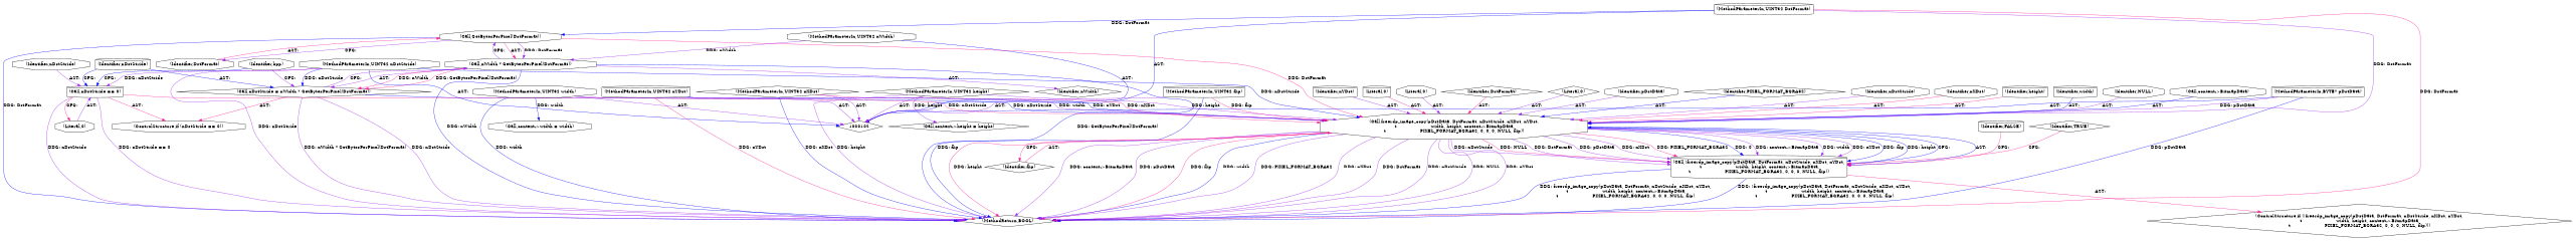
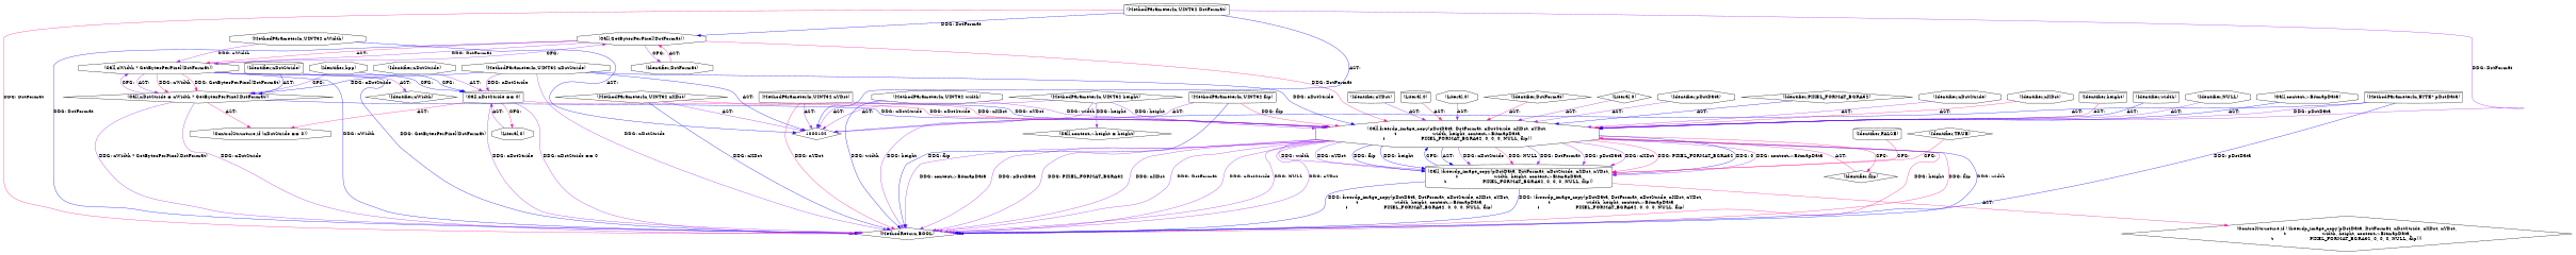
  digraph {
    node [shape=octagon]
    edge [color=purple]
    n1 [label="(Call,freerdp_image_copy(pDstData, DstFormat, nDstStride, nXDst, nYDst,\n \t                        width, height, context->BitmapData,\n\t                        PIXEL_FORMAT_BGRA32, 0, 0, 0, NULL, flip))"]
    n2 [label="(Call,!freerdp_image_copy(pDstData, DstFormat, nDstStride, nXDst, nYDst,\n \t                        width, height, context->BitmapData,\n\t                        PIXEL_FORMAT_BGRA32, 0, 0, 0, NULL, flip))" shape=cylinder]
    n3 [label="(MethodReturn,BOOL)" shape=diamond]
    n4 [label="(Identifier,flip)" shape=diamond]
    n5 [label="(ControlStructure,if (!freerdp_image_copy(pDstData, DstFormat, nDstStride, nXDst, nYDst,\n \t                        width, height, context->BitmapData,\n\t                        PIXEL_FORMAT_BGRA32, 0, 0, 0, NULL, flip)))" shape=diamond]
    n6 [label="(MethodParameterIn,BYTE* pDstData)" shape=cylinder]
    1000102 [shape=diamond]
    n8 [label="(Call,GetBytesPerPixel(DstFormat))"]
    n9 [label="(Call,nWidth * GetBytesPerPixel(DstFormat))"]
    n10 [label="(Identifier,DstFormat)"]
    n11 [label="(Call,nDstStride = nWidth * GetBytesPerPixel(DstFormat))" shape=diamond]
    n12 [label="(Identifier,nWidth)" shape=diamond]
    n13 [label="(MethodParameterIn,UINT32 DstFormat)" shape=cylinder]
    n14 [label="(Call,nDstStride == 0)" shape=cylinder]
    n15 [label="(Literal,0)"]
    n16 [label="(ControlStructure,if (nDstStride == 0))"]
    n17 [label="(MethodParameterIn,UINT32 nDstStride)"]
    n18 [label="(MethodParameterIn,UINT32 nWidth)"]
    n19 [label="(MethodParameterIn,UINT32 nXDst)" shape=diamond]
    n20 [label="(MethodParameterIn,UINT32 nYDst)" shape=cylinder]
    n21 [label="(MethodParameterIn,UINT32 width)"]
-   n22 [label="(Call,context->width = width)"]
    n23 [label="(MethodParameterIn,UINT32 height)" shape=diamond]
    n24 [label="(Call,context->height = height)" shape=diamond]
    n25 [label="(MethodParameterIn,UINT32 flip)" shape=cylinder]
    n26 [label="(Identifier,nYDst)" shape=cylinder]
    n27 [label="(Literal,0)" shape=cylinder]
    n28 [label="(Literal,0)"]
    n29 [label="(Identifier,DstFormat)" shape=diamond]
    n30 [label="(Literal,0)" shape=diamond]
    n31 [label="(Identifier,pDstData)"]
    n32 [label="(Identifier,PIXEL_FORMAT_BGRA32)" shape=diamond]
    n33 [label="(Identifier,nDstStride)"]
    n34 [label="(Identifier,FALSE)" shape=cylinder]
    n35 [label="(Identifier,TRUE)" shape=diamond]
    n36 [label="(Identifier,nXDst)"]
    n37 [label="(Identifier,bpp)"]
    n38 [label="(Identifier,nDstStride)" shape=cylinder]
    n39 [label="(Identifier,height)" shape=cylinder]
    n40 [label="(Identifier,width)" shape=cylinder]
    n41 [label="(Identifier,NULL)"]
    n42 [label="(Call,context->BitmapData)"]
    n43 [label="(Identifier,nDstStride)"]
    n1 -> n2 [color=blue label="AST: "]
    n1 -> n2 [label="DDG: nDstStride"]
    n1 -> n2 [color=deeppink label="DDG: NULL"]
    n1 -> n2 [label="DDG: DstFormat"]
    n1 -> n2 [label="DDG: pDstData"]
    n1 -> n2 [label="DDG: nXDst"]
    n1 -> n2 [color=deeppink label="DDG: PIXEL_FORMAT_BGRA32"]
    n1 -> n2 [color=blue label="DDG: 0"]
    n1 -> n2 [label="DDG: context->BitmapData"]
    n1 -> n2 [label="DDG: width"]
    n1 -> n2 [label="DDG: nYDst"]
    n1 -> n2 [color=blue label="DDG: flip"]
    n1 -> n2 [color=blue label="DDG: height"]
    n1 -> n3 [color=deeppink label="DDG: height"]
    n1 -> n3 [color=deeppink label="DDG: flip"]
    n1 -> n3 [color=blue label="DDG: width"]
    n1 -> n3 [label="DDG: context->BitmapData"]
    n1 -> n3 [label="DDG: pDstData"]
    n1 -> n3 [label="DDG: PIXEL_FORMAT_BGRA32"]
    n1 -> n3 [label="DDG: nXDst"]
    n1 -> n3 [label="DDG: DstFormat"]
    n1 -> n3 [label="DDG: nDstStride"]
    n1 -> n3 [label="DDG: NULL"]
    n1 -> n3 [label="DDG: nYDst"]
    n1 -> n4 [color=deeppink label="CFG: "]
    n2 -> n1 [color=blue label="CFG: "]
    n2 -> n3 [color=blue label="DDG: !freerdp_image_copy(pDstData, DstFormat, nDstStride, nXDst, nYDst,\n \t                        width, height, context->BitmapData,\n\t                        PIXEL_FORMAT_BGRA32, 0, 0, 0, NULL, flip)"]
    n2 -> n3 [color=blue label="DDG: freerdp_image_copy(pDstData, DstFormat, nDstStride, nXDst, nYDst,\n \t                        width, height, context->BitmapData,\n\t                        PIXEL_FORMAT_BGRA32, 0, 0, 0, NULL, flip)"]
    n2 -> n5 [color=deeppink label="AST: "]
    n4 -> n1 [color=deeppink label="AST: "]
    n6 -> n1 [label="DDG: pDstData"]
    n6 -> n3 [color=blue label="DDG: pDstData"]
    n6 -> 1000102 [color=blue label="AST: "]
    n8 -> n1 [color=deeppink label="DDG: DstFormat"]
    n8 -> n3 [color=blue label="DDG: DstFormat"]
    n8 -> n9 [color=deeppink label="AST: "]
    n8 -> n9 [label="DDG: DstFormat"]
    n8 -> n10 [label="CFG: "]
    n9 -> n3 [color=blue label="DDG: nWidth"]
    n9 -> n3 [color=blue label="DDG: GetBytesPerPixel(DstFormat)"]
    n9 -> n8 [label="CFG: "]
    n9 -> n11 [label="AST: "]
    n9 -> n11 [color=deeppink label="DDG: nWidth"]
    n9 -> n11 [color=deeppink label="DDG: GetBytesPerPixel(DstFormat)"]
    n9 -> n12 [label="AST: "]
    n10 -> n8 [color=deeppink label="AST: "]
    n11 -> n1 [color=blue label="DDG: nDstStride"]
    n11 -> n3 [label="DDG: nWidth * GetBytesPerPixel(DstFormat)"]
    n11 -> n3 [label="DDG: nDstStride"]
    n11 -> n9 [label="CFG: "]
    n11 -> n16 [color=deeppink label="AST: "]
    n13 -> n1 [label="DDG: DstFormat"]
    n13 -> n3 [color=deeppink label="DDG: DstFormat"]
    n13 -> 1000102 [color=blue label="AST: "]
    n13 -> n8 [color=blue label="DDG: DstFormat"]
    n14 -> n1 [color=deeppink label="DDG: nDstStride"]
    n14 -> n3 [label="DDG: nDstStride"]
    n14 -> n3 [label="DDG: nDstStride == 0"]
    n14 -> n15 [color=deeppink label="CFG: "]
    n14 -> n16 [color=deeppink label="AST: "]
    n15 -> n14 [label="AST: "]
    n17 -> n1 [color=blue label="DDG: nDstStride"]
    n17 -> n3 [label="DDG: nDstStride"]
    n17 -> 1000102 [color=blue label="AST: "]
    n17 -> n11 [color=blue label="DDG: nDstStride"]
    n17 -> n14 [label="DDG: nDstStride"]
    n18 -> 1000102 [color=blue label="AST: "]
    n18 -> n9 [label="DDG: nWidth"]
    n19 -> n1 [color=deeppink label="DDG: nXDst"]
    n19 -> n3 [color=blue label="DDG: nXDst"]
    n19 -> 1000102 [label="AST: "]
    n20 -> n1 [color=blue label="DDG: nYDst"]
    n20 -> n3 [color=deeppink label="DDG: nYDst"]
    n20 -> 1000102 [label="AST: "]
    n21 -> n1 [label="DDG: width"]
    n21 -> n3 [color=blue label="DDG: width"]
    n21 -> 1000102 [label="AST: "]
-   n21 -> n22 [color=blue label="DDG: width"]
    n23 -> n1 [label="DDG: height"]
    n23 -> n3 [label="DDG: height"]
    n23 -> 1000102 [label="AST: "]
    n23 -> n24 [label="DDG: height"]
    n25 -> n1 [color=deeppink label="DDG: flip"]
    n25 -> n3 [color=blue label="DDG: flip"]
    n25 -> 1000102 [label="AST: "]
    n26 -> n1 [label="AST: "]
    n27 -> n1 [color=deeppink label="AST: "]
    n28 -> n1 [label="AST: "]
    n29 -> n1 [color=deeppink label="AST: "]
    n30 -> n1 [label="AST: "]
    n31 -> n1 [label="AST: "]
    n32 -> n1 [color=blue label="AST: "]
    n33 -> n1 [label="AST: "]
    n34 -> n2 [color=deeppink label="CFG: "]
    n35 -> n2 [color=deeppink label="CFG: "]
    n36 -> n1 [color=deeppink label="AST: "]
    n37 -> n11 [label="CFG: "]
    n37 -> n14 [color=blue label="CFG: "]
    n38 -> n11 [color=blue label="AST: "]
    n38 -> n14 [color=blue label="CFG: "]
    n39 -> n1 [color=deeppink label="AST: "]
    n40 -> n1 [color=blue label="AST: "]
    n41 -> n1 [label="AST: "]
    n42 -> n1 [color=blue label="AST: "]
    n43 -> n14 [label="AST: "]
  }
